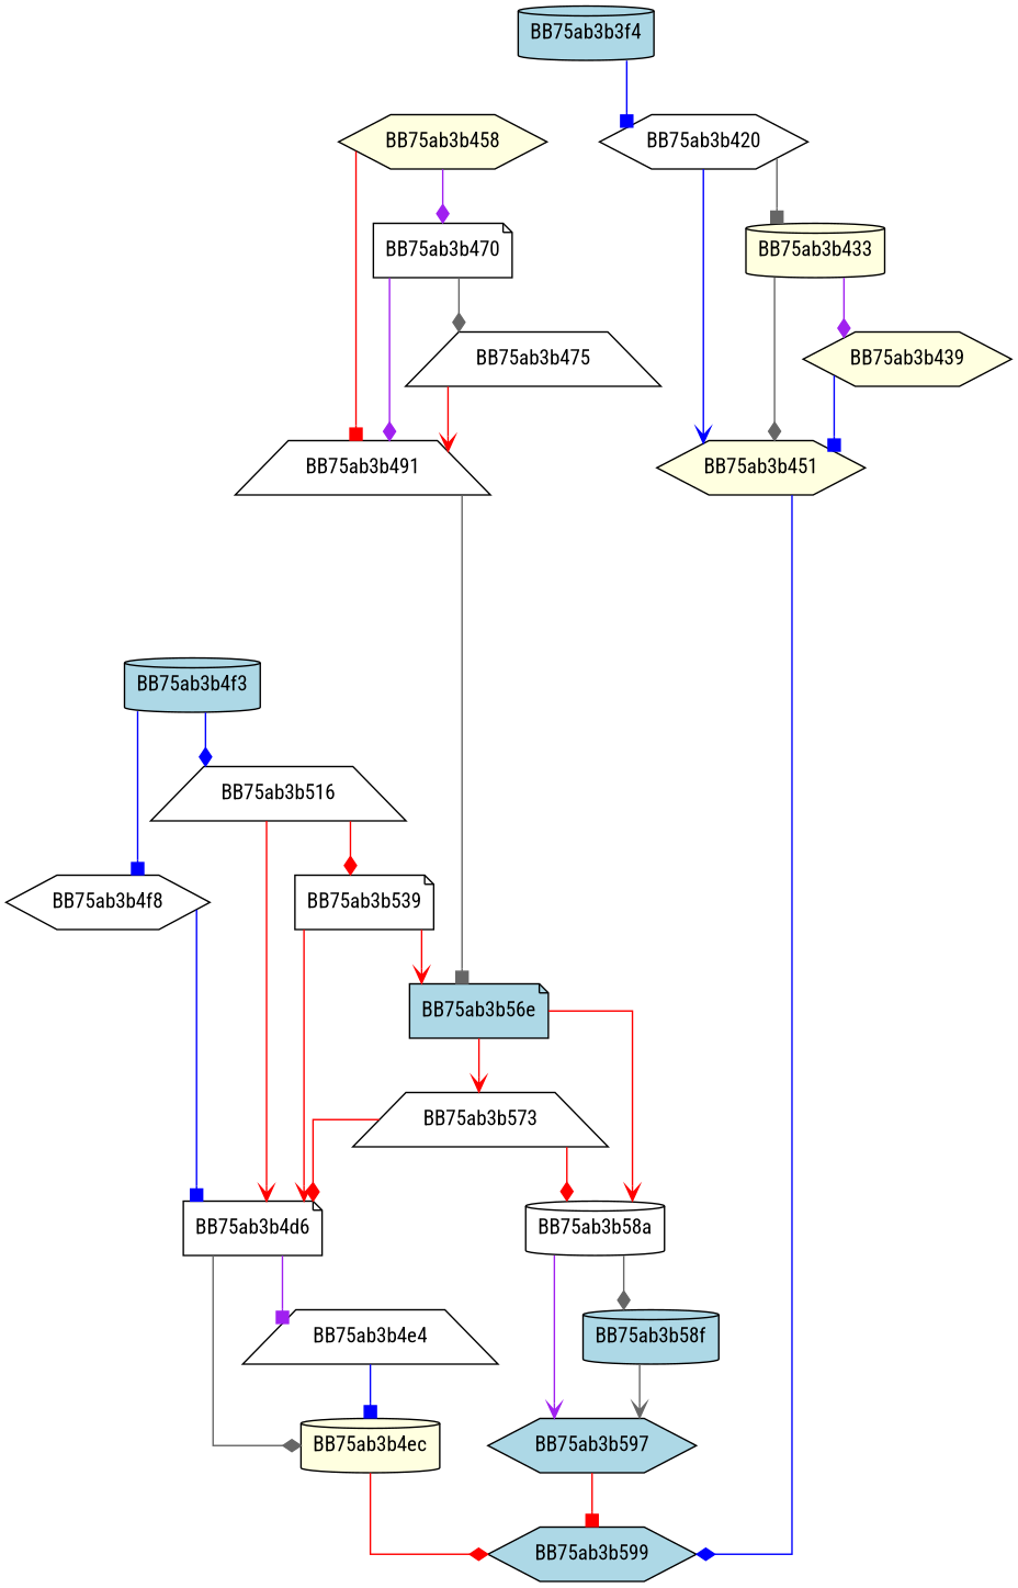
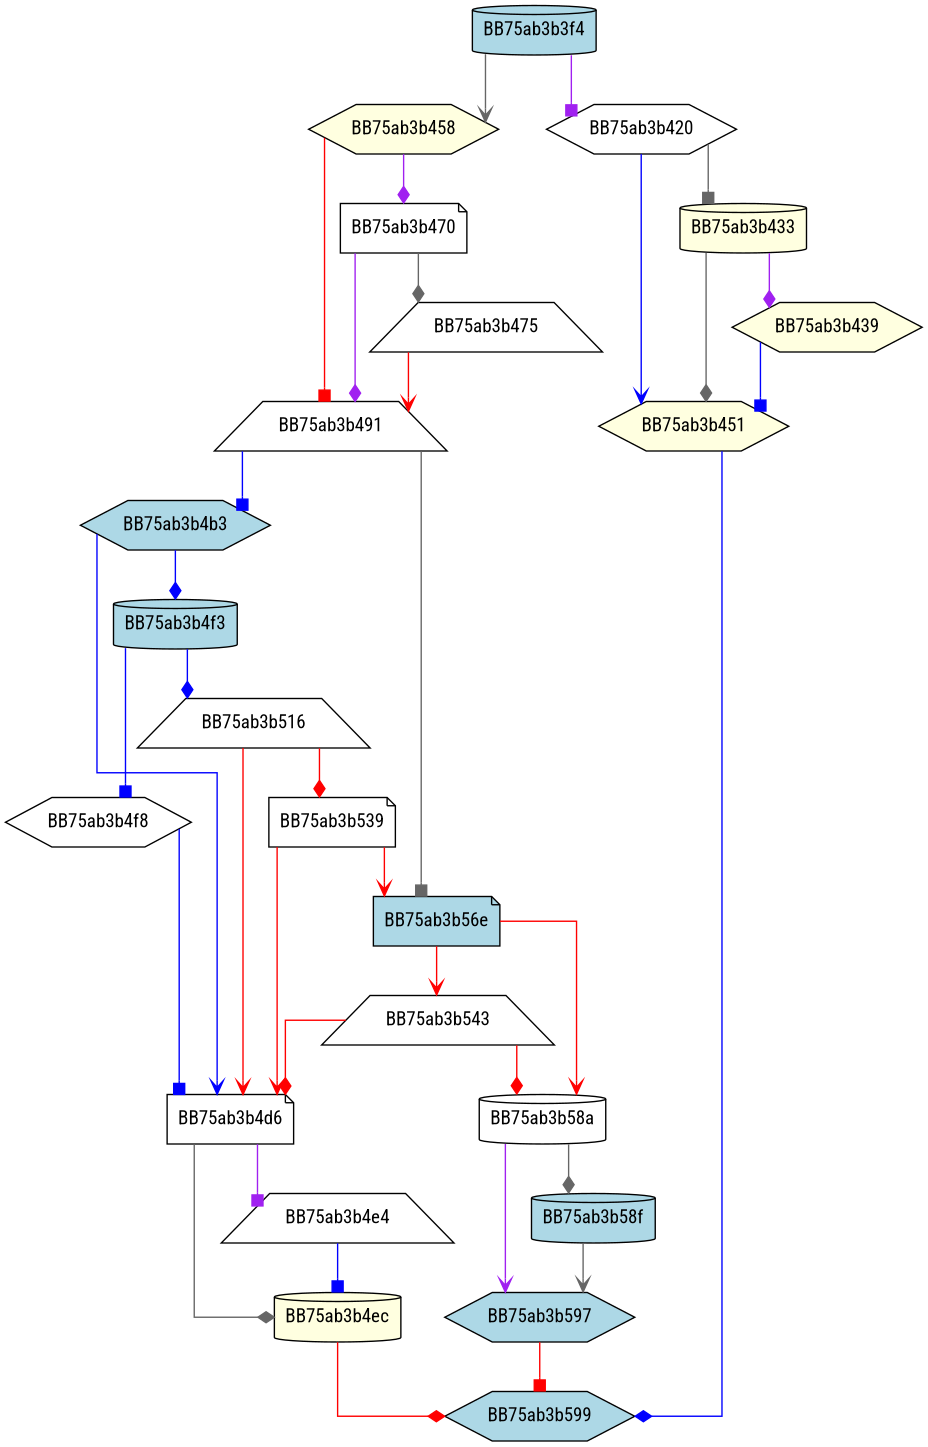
  digraph {
    fontname="Roboto Condensed"
    splines=ortho
    node [fillcolor=white fontname="Roboto Condensed" shape=hexagon style=filled]
    edge [arrowhead=diamond color=red fontname="Roboto Condensed"]
    BB75ab3b3f4 [fillcolor=lightblue shape=cylinder]
    BB75ab3b458 [fillcolor=lightyellow]
    BB75ab3b420
    BB75ab3b491 [shape=trapezium]
    BB75ab3b470 [shape=note]
    BB75ab3b451 [fillcolor=lightyellow]
    BB75ab3b433 [fillcolor=lightyellow shape=cylinder]
    BB75ab3b56e [fillcolor=lightblue shape=note]
+   BB75ab3b4b3 [fillcolor=lightblue]
    BB75ab3b475 [shape=trapezium]
    BB75ab3b599 [fillcolor=lightblue]
    BB75ab3b439 [fillcolor=lightyellow]
    BB75ab3b58a [shape=cylinder]
-   BB75ab3b573 [shape=trapezium]
+   BB75ab3b573 [shape=trapezium label=BB75ab3b543]
    BB75ab3b4f3 [fillcolor=lightblue shape=cylinder]
    BB75ab3b4d6 [shape=note]
    BB75ab3b597 [fillcolor=lightblue]
    BB75ab3b58f [fillcolor=lightblue shape=cylinder]
    BB75ab3b516 [shape=trapezium]
    BB75ab3b4f8
    BB75ab3b4ec [fillcolor=lightyellow shape=cylinder]
    BB75ab3b4e4 [shape=trapezium]
    BB75ab3b539 [shape=note]
-   BB75ab3b3f4 -> BB75ab3b420 [arrowhead=box color=blue]
+   BB75ab3b3f4 -> BB75ab3b458 [arrowhead=vee color=gray40]
+   BB75ab3b3f4 -> BB75ab3b420 [arrowhead=box color=purple]
    BB75ab3b458 -> BB75ab3b491 [arrowhead=box]
    BB75ab3b458 -> BB75ab3b470 [color=purple]
    BB75ab3b420 -> BB75ab3b451 [arrowhead=vee color=blue]
    BB75ab3b420 -> BB75ab3b433 [arrowhead=box color=gray40]
    BB75ab3b491 -> BB75ab3b56e [arrowhead=box color=gray40]
+   BB75ab3b491 -> BB75ab3b4b3 [arrowhead=box color=blue]
    BB75ab3b470 -> BB75ab3b491 [color=purple]
    BB75ab3b470 -> BB75ab3b475 [color=gray40]
    BB75ab3b451 -> BB75ab3b599 [color=blue]
    BB75ab3b433 -> BB75ab3b451 [color=gray40]
    BB75ab3b433 -> BB75ab3b439 [color=purple]
    BB75ab3b56e -> BB75ab3b58a [arrowhead=vee]
    BB75ab3b56e -> BB75ab3b573 [arrowhead=vee]
+   BB75ab3b4b3 -> BB75ab3b4f3 [color=blue]
+   BB75ab3b4b3 -> BB75ab3b4d6 [arrowhead=vee color=blue]
    BB75ab3b475 -> BB75ab3b491 [arrowhead=vee]
    BB75ab3b439 -> BB75ab3b451 [arrowhead=box color=blue]
    BB75ab3b58a -> BB75ab3b597 [arrowhead=vee color=purple]
    BB75ab3b58a -> BB75ab3b58f [color=gray40]
    BB75ab3b573 -> BB75ab3b58a
    BB75ab3b573 -> BB75ab3b4d6
    BB75ab3b4f3 -> BB75ab3b516 [color=blue]
    BB75ab3b4f3 -> BB75ab3b4f8 [arrowhead=box color=blue]
    BB75ab3b4d6 -> BB75ab3b4ec [color=gray40]
    BB75ab3b4d6 -> BB75ab3b4e4 [arrowhead=box color=purple]
    BB75ab3b597 -> BB75ab3b599 [arrowhead=box]
    BB75ab3b58f -> BB75ab3b597 [arrowhead=vee color=gray40]
    BB75ab3b516 -> BB75ab3b4d6 [arrowhead=vee]
    BB75ab3b516 -> BB75ab3b539
    BB75ab3b4f8 -> BB75ab3b4d6 [arrowhead=box color=blue]
    BB75ab3b4ec -> BB75ab3b599
    BB75ab3b4e4 -> BB75ab3b4ec [arrowhead=box color=blue]
    BB75ab3b539 -> BB75ab3b56e [arrowhead=vee]
    BB75ab3b539 -> BB75ab3b4d6 [arrowhead=vee]
  }
